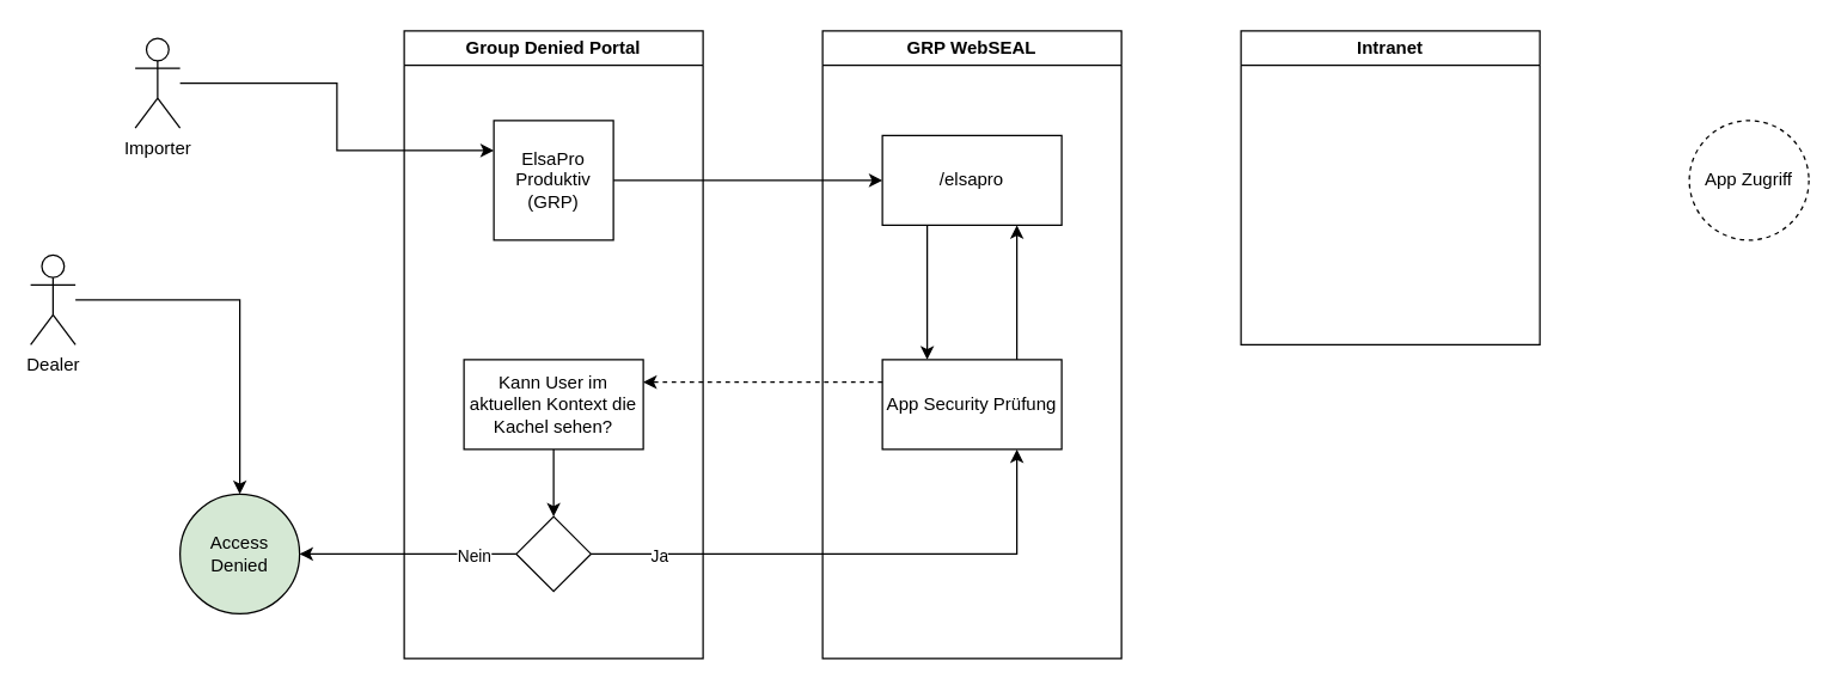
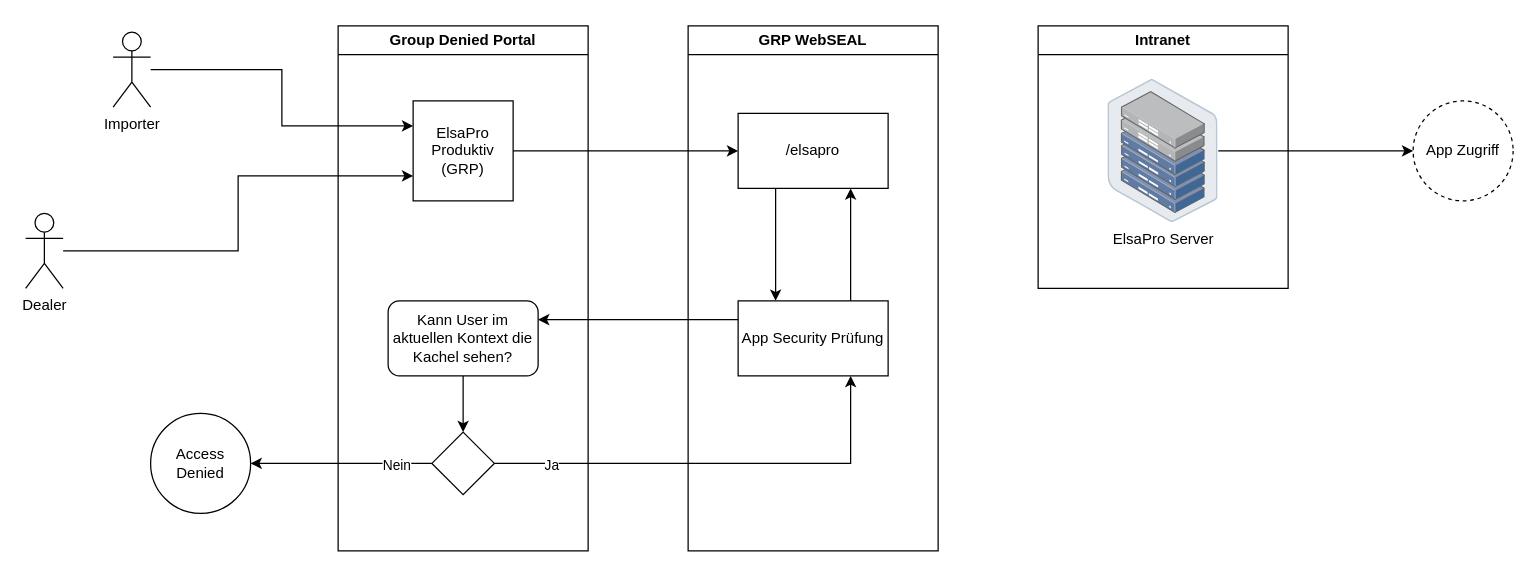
  <mxCell id="0" />
  <mxCell id="1" parent="0" />
  <mxCell id="2" value="Group Denied Portal" style="swimlane;whiteSpace=wrap;html=1;startSize=23;" parent="1" vertex="1"><mxGeometry x="270" y="20" width="200" height="420" as="geometry" /></mxCell>
  <mxCell id="3" value="ElsaPro Produktiv (GRP)" style="whiteSpace=wrap;html=1;aspect=fixed;" parent="2" vertex="1"><mxGeometry x="60" y="60" width="80" height="80" as="geometry" /></mxCell>
  <mxCell id="4" style="edgeStyle=orthogonalEdgeStyle;rounded=0;orthogonalLoop=1;jettySize=auto;html=1;entryX=0.5;entryY=0;entryDx=0;entryDy=0;" parent="2" source="5" target="8" edge="1"><mxGeometry relative="1" as="geometry" /></mxCell>
- <mxCell id="5" value="Kann User im aktuellen Kontext die Kachel sehen?" style="rounded=0;whiteSpace=wrap;html=1;" parent="2" vertex="1"><mxGeometry x="40" y="220" width="120" height="60" as="geometry" /></mxCell>
+ <mxCell id="5" value="Kann User im aktuellen Kontext die Kachel sehen?" style="whiteSpace=wrap;html=1;rounded=1;" parent="2" vertex="1"><mxGeometry x="40" y="220" width="120" height="60" as="geometry" /></mxCell>
  <mxCell id="6" style="edgeStyle=orthogonalEdgeStyle;rounded=0;orthogonalLoop=1;jettySize=auto;html=1;" parent="2" source="8" edge="1"><mxGeometry relative="1" as="geometry"><mxPoint x="-70" y="350" as="targetPoint" /></mxGeometry></mxCell>
  <mxCell id="7" value="Nein" style="edgeLabel;html=1;align=center;verticalAlign=middle;resizable=0;points=[];" parent="6" vertex="1" connectable="0"><mxGeometry x="-0.601" y="1" relative="1" as="geometry"><mxPoint as="offset" /></mxGeometry></mxCell>
  <mxCell id="8" value="" style="rhombus;whiteSpace=wrap;html=1;" parent="2" vertex="1"><mxGeometry x="75" y="325" width="50" height="50" as="geometry" /></mxCell>
- <mxCell id="9" style="edgeStyle=orthogonalEdgeStyle;rounded=0;orthogonalLoop=1;jettySize=auto;html=1;" parent="1" source="10" target="24" edge="1"><mxGeometry relative="1" as="geometry" /></mxCell>
+ <mxCell id="9" style="edgeStyle=orthogonalEdgeStyle;rounded=0;orthogonalLoop=1;jettySize=auto;html=1;entryX=0;entryY=0.75;entryDx=0;entryDy=0;" parent="1" source="10" target="3" edge="1"><mxGeometry relative="1" as="geometry" /></mxCell>
  <mxCell id="10" value="Dealer" style="shape=umlActor;verticalLabelPosition=bottom;verticalAlign=top;html=1;outlineConnect=0;" parent="1" vertex="1"><mxGeometry x="20" y="170" width="30" height="60" as="geometry" /></mxCell>
  <mxCell id="11" style="edgeStyle=orthogonalEdgeStyle;rounded=0;orthogonalLoop=1;jettySize=auto;html=1;entryX=0;entryY=0.25;entryDx=0;entryDy=0;" parent="1" source="12" target="3" edge="1"><mxGeometry relative="1" as="geometry" /></mxCell>
  <mxCell id="12" value="Importer" style="shape=umlActor;verticalLabelPosition=bottom;verticalAlign=top;html=1;outlineConnect=0;" parent="1" vertex="1"><mxGeometry x="90" y="25" width="30" height="60" as="geometry" /></mxCell>
  <mxCell id="13" value="GRP WebSEAL" style="swimlane;whiteSpace=wrap;html=1;" parent="1" vertex="1"><mxGeometry x="550" y="20" width="200" height="420" as="geometry" /></mxCell>
  <mxCell id="14" style="edgeStyle=orthogonalEdgeStyle;rounded=0;orthogonalLoop=1;jettySize=auto;html=1;entryX=0.25;entryY=0;entryDx=0;entryDy=0;exitX=0.25;exitY=1;exitDx=0;exitDy=0;" parent="13" source="15" target="17" edge="1"><mxGeometry relative="1" as="geometry" /></mxCell>
  <mxCell id="15" value="/elsapro" style="rounded=0;whiteSpace=wrap;html=1;" parent="13" vertex="1"><mxGeometry x="40" y="70" width="120" height="60" as="geometry" /></mxCell>
  <mxCell id="16" style="edgeStyle=orthogonalEdgeStyle;rounded=0;orthogonalLoop=1;jettySize=auto;html=1;entryX=0.75;entryY=1;entryDx=0;entryDy=0;exitX=0.75;exitY=0;exitDx=0;exitDy=0;" parent="13" source="17" target="15" edge="1"><mxGeometry relative="1" as="geometry" /></mxCell>
  <mxCell id="17" value="App Security Prüfung" style="rounded=0;whiteSpace=wrap;html=1;" parent="13" vertex="1"><mxGeometry x="40" y="220" width="120" height="60" as="geometry" /></mxCell>
  <mxCell id="18" style="edgeStyle=orthogonalEdgeStyle;rounded=0;orthogonalLoop=1;jettySize=auto;html=1;entryX=0;entryY=0.5;entryDx=0;entryDy=0;" parent="1" source="3" target="15" edge="1"><mxGeometry relative="1" as="geometry" /></mxCell>
  <mxCell id="19" value="Intranet" style="swimlane;whiteSpace=wrap;html=1;" parent="1" vertex="1"><mxGeometry x="830" y="20" width="200" height="210" as="geometry" /></mxCell>
- <mxCell id="21" style="edgeStyle=orthogonalEdgeStyle;rounded=0;orthogonalLoop=1;jettySize=auto;html=1;exitX=0;exitY=0.25;exitDx=0;exitDy=0;entryX=1;entryY=0.25;entryDx=0;entryDy=0;dashed=1;" parent="1" source="17" target="5" edge="1"><mxGeometry relative="1" as="geometry" /></mxCell>
+ <mxCell id="20" value="ElsaPro Server" style="image;points=[];aspect=fixed;html=1;align=center;shadow=0;dashed=0;image=img/lib/allied_telesis/storage/Datacenter_Server_Half_Rack_ToR.svg;" parent="19" vertex="1"><mxGeometry x="55.9" y="42.7" width="88.2" height="114.6" as="geometry" /></mxCell>
+ <mxCell id="21" style="edgeStyle=orthogonalEdgeStyle;rounded=0;orthogonalLoop=1;jettySize=auto;html=1;exitX=0;exitY=0.25;exitDx=0;exitDy=0;entryX=1;entryY=0.25;entryDx=0;entryDy=0;" parent="1" source="17" target="5" edge="1"><mxGeometry relative="1" as="geometry" /></mxCell>
  <mxCell id="22" style="edgeStyle=orthogonalEdgeStyle;rounded=0;orthogonalLoop=1;jettySize=auto;html=1;entryX=0.75;entryY=1;entryDx=0;entryDy=0;" parent="1" source="8" target="17" edge="1"><mxGeometry relative="1" as="geometry" /></mxCell>
  <mxCell id="23" value="Ja" style="edgeLabel;html=1;align=center;verticalAlign=middle;resizable=0;points=[];" parent="22" vertex="1" connectable="0"><mxGeometry x="-0.747" y="-1" relative="1" as="geometry"><mxPoint as="offset" /></mxGeometry></mxCell>
- <mxCell id="24" value="Access Denied" style="ellipse;whiteSpace=wrap;html=1;aspect=fixed;fillColor=#d5e8d4;" parent="1" vertex="1"><mxGeometry x="120" y="330" width="80" height="80" as="geometry" /></mxCell>
+ <mxCell id="24" value="Access Denied" style="ellipse;whiteSpace=wrap;html=1;aspect=fixed;" parent="1" vertex="1"><mxGeometry x="120" y="330" width="80" height="80" as="geometry" /></mxCell>
  <mxCell id="25" value="App Zugriff" style="ellipse;whiteSpace=wrap;html=1;aspect=fixed;dashed=1;" parent="1" vertex="1"><mxGeometry x="1130" y="80" width="80" height="80" as="geometry" /></mxCell>
+ <mxCell id="26" style="edgeStyle=orthogonalEdgeStyle;rounded=0;orthogonalLoop=1;jettySize=auto;html=1;entryX=0;entryY=0.5;entryDx=0;entryDy=0;" parent="1" source="20" target="25" edge="1"><mxGeometry relative="1" as="geometry" /></mxCell>
